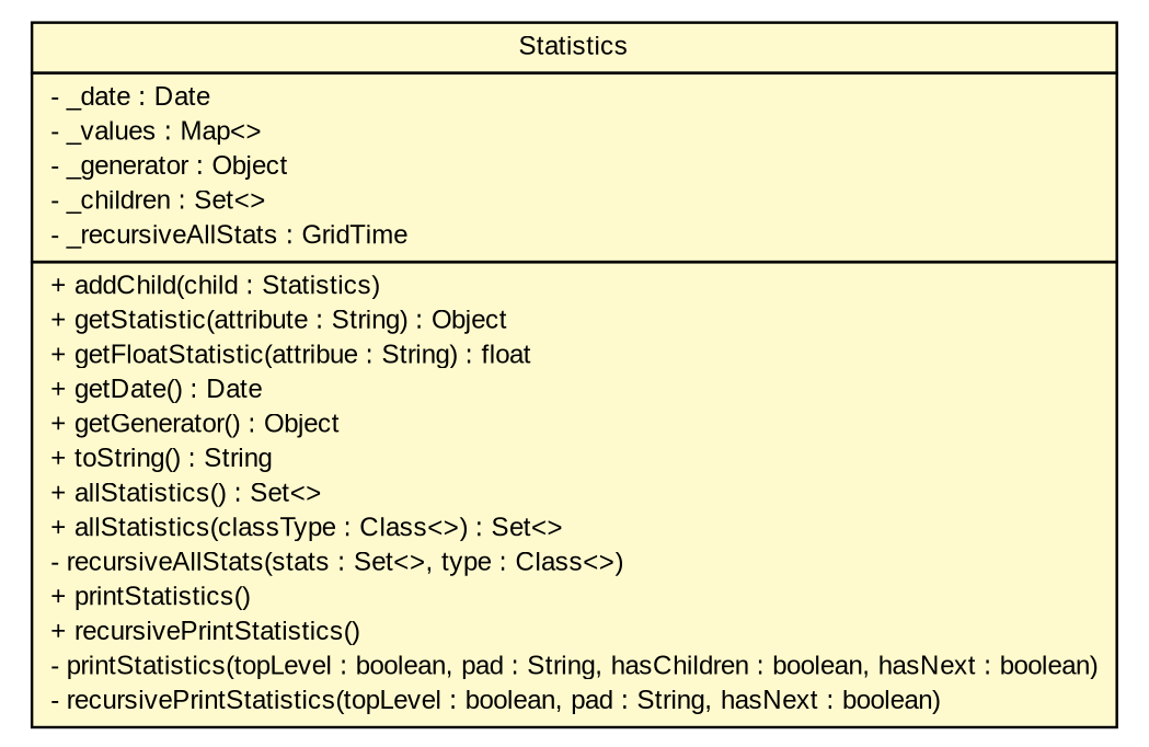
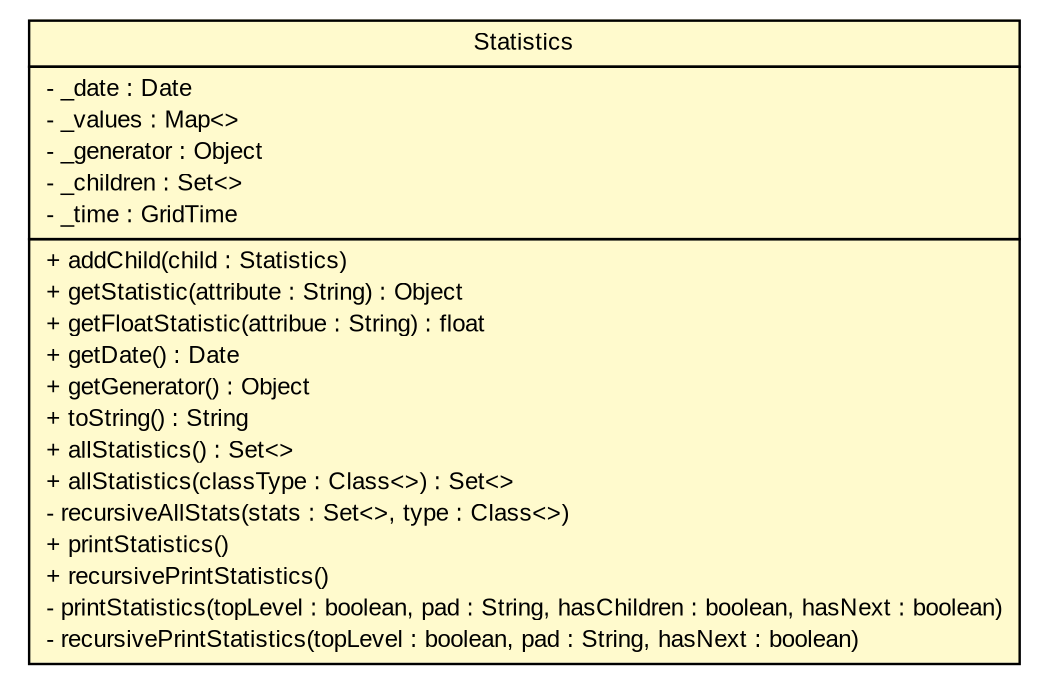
  digraph {
    nodesep=0.25
    ranksep=0.5
-   n1 [fontcolor=black fontname=arial fontsize=10.0 label=<<table title="org.edg.data.replication.optorsim.infrastructure.Statistics" border="0" cellborder="1" cellspacing="0" cellpadding="2" port="p" bgcolor="lemonChiffon" href="./Statistics.html"> 		<tr><td><table border="0" cellspacing="0" cellpadding="1"> <tr><td align="center" balign="center"> Statistics </td></tr> 		</table></td></tr> 		<tr><td><table border="0" cellspacing="0" cellpadding="1"> <tr><td align="left" balign="left"> - _date : Date </td></tr> <tr><td align="left" balign="left"> - _values : Map&lt;&gt; </td></tr> <tr><td align="left" balign="left"> - _generator : Object </td></tr> <tr><td align="left" balign="left"> - _children : Set&lt;&gt; </td></tr> <tr><td align="left" balign="left"> - _recursiveAllStats : GridTime </td></tr> 		</table></td></tr> 		<tr><td><table border="0" cellspacing="0" cellpadding="1"> <tr><td align="left" balign="left"> + addChild(child : Statistics) </td></tr> <tr><td align="left" balign="left"> + getStatistic(attribute : String) : Object </td></tr> <tr><td align="left" balign="left"> + getFloatStatistic(attribue : String) : float </td></tr> <tr><td align="left" balign="left"> + getDate() : Date </td></tr> <tr><td align="left" balign="left"> + getGenerator() : Object </td></tr> <tr><td align="left" balign="left"> + toString() : String </td></tr> <tr><td align="left" balign="left"> + allStatistics() : Set&lt;&gt; </td></tr> <tr><td align="left" balign="left"> + allStatistics(classType : Class&lt;&gt;) : Set&lt;&gt; </td></tr> <tr><td align="left" balign="left"> - recursiveAllStats(stats : Set&lt;&gt;, type : Class&lt;&gt;) </td></tr> <tr><td align="left" balign="left"> + printStatistics() </td></tr> <tr><td align="left" balign="left"> + recursivePrintStatistics() </td></tr> <tr><td align="left" balign="left"> - printStatistics(topLevel : boolean, pad : String, hasChildren : boolean, hasNext : boolean) </td></tr> <tr><td align="left" balign="left"> - recursivePrintStatistics(topLevel : boolean, pad : String, hasNext : boolean) </td></tr> 		</table></td></tr> 		</table>> shape=plaintext]
+   n1 [fontcolor=black fontname=arial fontsize=10.0 label=<<table title="org.edg.data.replication.optorsim.infrastructure.Statistics" border="0" cellborder="1" cellspacing="0" cellpadding="2" port="p" bgcolor="lemonChiffon" href="./Statistics.html"> 		<tr><td><table border="0" cellspacing="0" cellpadding="1"> <tr><td align="center" balign="center"> Statistics </td></tr> 		</table></td></tr> 		<tr><td><table border="0" cellspacing="0" cellpadding="1"> <tr><td align="left" balign="left"> - _date : Date </td></tr> <tr><td align="left" balign="left"> - _values : Map&lt;&gt; </td></tr> <tr><td align="left" balign="left"> - _generator : Object </td></tr> <tr><td align="left" balign="left"> - _children : Set&lt;&gt; </td></tr> <tr><td align="left" balign="left"> - _time : GridTime </td></tr> 		</table></td></tr> 		<tr><td><table border="0" cellspacing="0" cellpadding="1"> <tr><td align="left" balign="left"> + addChild(child : Statistics) </td></tr> <tr><td align="left" balign="left"> + getStatistic(attribute : String) : Object </td></tr> <tr><td align="left" balign="left"> + getFloatStatistic(attribue : String) : float </td></tr> <tr><td align="left" balign="left"> + getDate() : Date </td></tr> <tr><td align="left" balign="left"> + getGenerator() : Object </td></tr> <tr><td align="left" balign="left"> + toString() : String </td></tr> <tr><td align="left" balign="left"> + allStatistics() : Set&lt;&gt; </td></tr> <tr><td align="left" balign="left"> + allStatistics(classType : Class&lt;&gt;) : Set&lt;&gt; </td></tr> <tr><td align="left" balign="left"> - recursiveAllStats(stats : Set&lt;&gt;, type : Class&lt;&gt;) </td></tr> <tr><td align="left" balign="left"> + printStatistics() </td></tr> <tr><td align="left" balign="left"> + recursivePrintStatistics() </td></tr> <tr><td align="left" balign="left"> - printStatistics(topLevel : boolean, pad : String, hasChildren : boolean, hasNext : boolean) </td></tr> <tr><td align="left" balign="left"> - recursivePrintStatistics(topLevel : boolean, pad : String, hasNext : boolean) </td></tr> 		</table></td></tr> 		</table>> shape=plaintext]
  }
